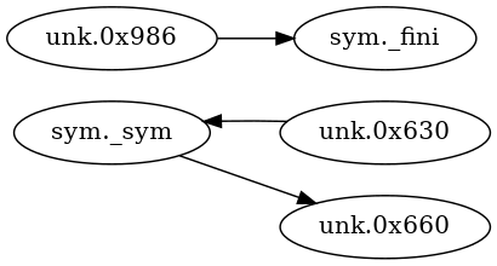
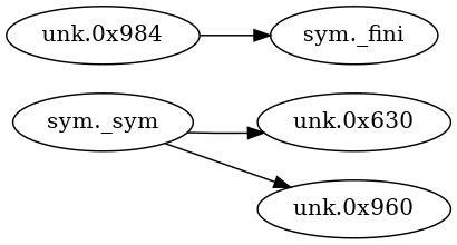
  digraph {
    rankdir=LR
    n1 [label="sym._sym"]
    n2 [label="unk.0x630"]
-   n3 [label="unk.0x660"]
+   n3 [label="unk.0x960"]
    n4 [label="sym._fini"]
-   n5 [label="unk.0x986"]
-   n2 -> n1
+   n5 [label="unk.0x984"]
+   n1 -> n2
    n1 -> n3
    n5 -> n4
  }
